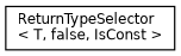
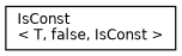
  digraph {
    rankdir=LR
-   n1 [color=black fillcolor=white fontname=Helvetica fontsize=10 height=0.2 label="ReturnTypeSelector\l\< T, false, IsConst \>" shape=record style=filled width=0.4]
+   n1 [color=black fillcolor=white fontname=Helvetica fontsize=10 height=0.2 label="IsConst\l\< T, false, IsConst \>" shape=record style=filled width=0.4]
  }
